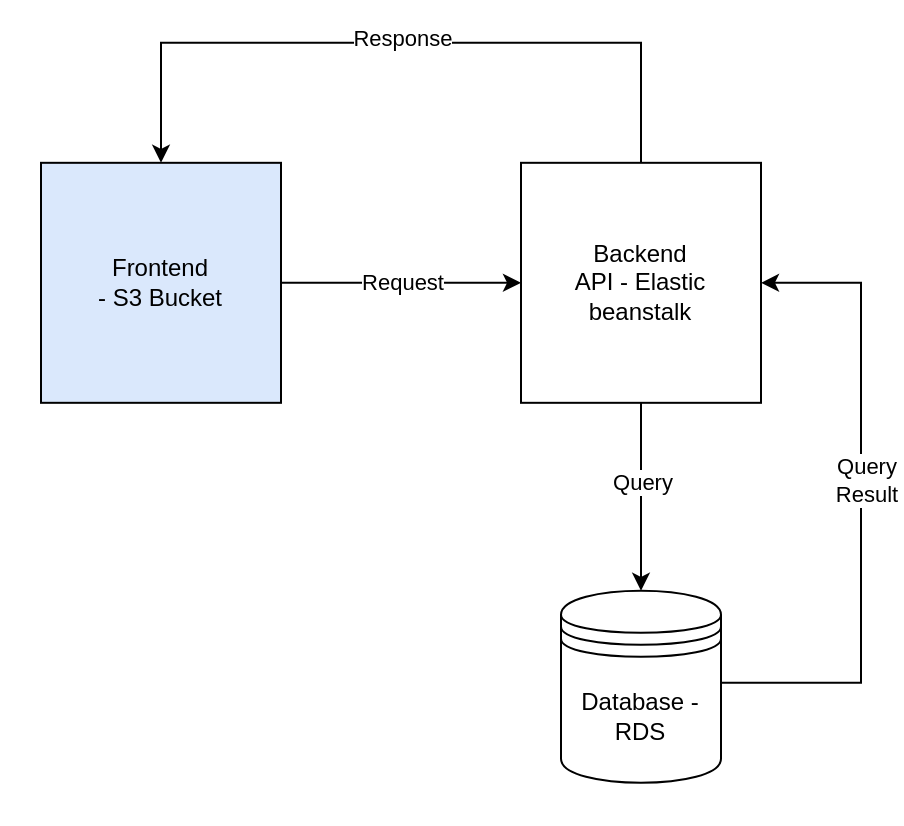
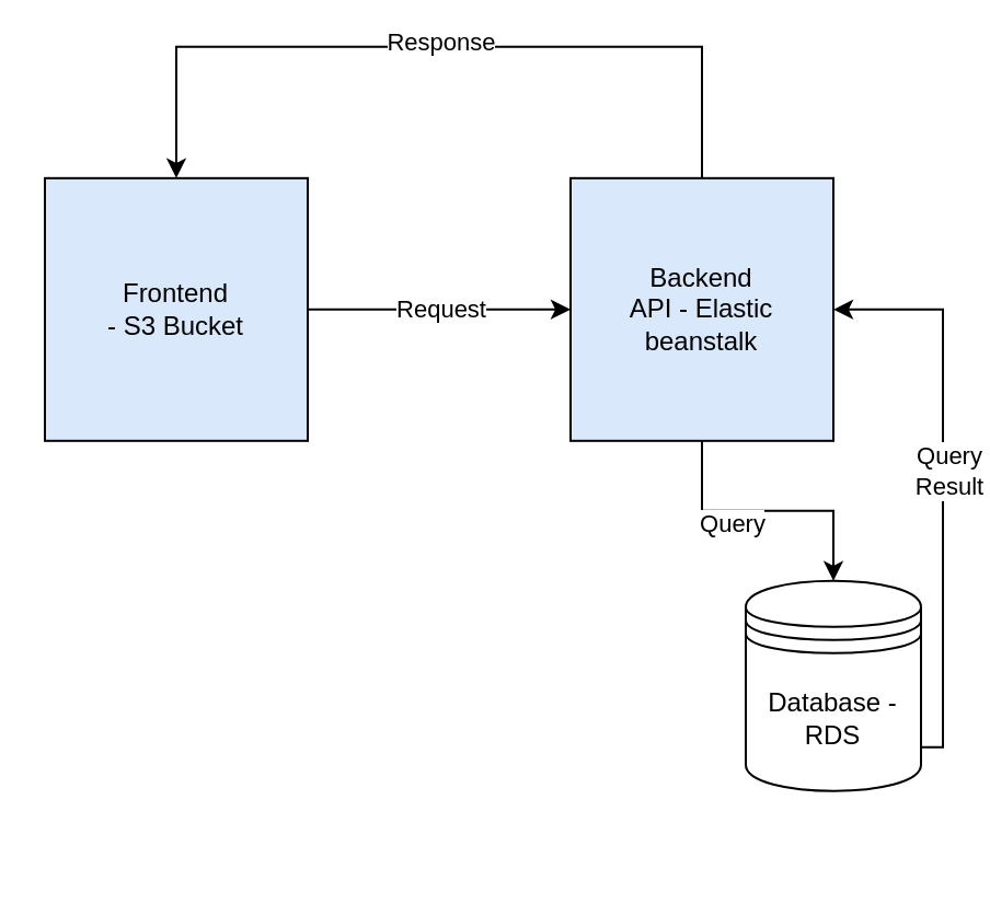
  <mxCell id="0" />
  <mxCell id="1" parent="0" />
  <mxCell id="2" style="edgeStyle=orthogonalEdgeStyle;rounded=0;orthogonalLoop=1;jettySize=auto;html=1;exitX=0.5;exitY=1;exitDx=0;exitDy=0;entryX=0.5;entryY=0;entryDx=0;entryDy=0;" edge="1" parent="1" source="6" target="12"><mxGeometry relative="1" as="geometry" /></mxCell>
  <mxCell id="3" value="Query" style="edgeLabel;html=1;align=center;verticalAlign=middle;resizable=0;points=[];" vertex="1" connectable="0" parent="2"><mxGeometry x="-0.274" relative="1" as="geometry"><mxPoint y="6" as="offset" /></mxGeometry></mxCell>
  <mxCell id="4" style="edgeStyle=orthogonalEdgeStyle;rounded=0;orthogonalLoop=1;jettySize=auto;html=1;entryX=0.5;entryY=0;entryDx=0;entryDy=0;" edge="1" parent="1" source="6" target="9"><mxGeometry relative="1" as="geometry"><Array as="points"><mxPoint x="320" y="20.91" /><mxPoint x="80" y="20.91" /></Array></mxGeometry></mxCell>
  <mxCell id="5" value="Response" style="edgeLabel;html=1;align=center;verticalAlign=middle;resizable=0;points=[];" vertex="1" connectable="0" parent="4"><mxGeometry x="-0.103" y="-2" relative="1" as="geometry"><mxPoint x="-19" as="offset" /></mxGeometry></mxCell>
- <mxCell id="6" value="Backend&lt;br&gt;API - Elastic beanstalk" style="whiteSpace=wrap;html=1;aspect=fixed;" vertex="1" parent="1"><mxGeometry x="260" y="80.91" width="120" height="120" as="geometry" /></mxCell>
+ <mxCell id="6" value="Backend&lt;br&gt;API - Elastic beanstalk" style="whiteSpace=wrap;html=1;aspect=fixed;fillColor=#dae8fc;" vertex="1" parent="1"><mxGeometry x="260" y="80.91" width="120" height="120" as="geometry" /></mxCell>
  <mxCell id="7" style="edgeStyle=orthogonalEdgeStyle;rounded=0;orthogonalLoop=1;jettySize=auto;html=1;entryX=0;entryY=0.5;entryDx=0;entryDy=0;" edge="1" parent="1" source="9" target="6"><mxGeometry relative="1" as="geometry" /></mxCell>
  <mxCell id="8" value="Request" style="edgeLabel;html=1;align=center;verticalAlign=middle;resizable=0;points=[];" vertex="1" connectable="0" parent="7"><mxGeometry x="-0.163" y="-1" relative="1" as="geometry"><mxPoint x="10" y="-1" as="offset" /></mxGeometry></mxCell>
  <mxCell id="9" value="Frontend &lt;br&gt;- S3 Bucket" style="whiteSpace=wrap;html=1;aspect=fixed;fillColor=#dae8fc;" vertex="1" parent="1"><mxGeometry x="20" y="80.91" width="120" height="120" as="geometry" /></mxCell>
  <mxCell id="10" style="edgeStyle=orthogonalEdgeStyle;rounded=0;orthogonalLoop=1;jettySize=auto;html=1;entryX=1;entryY=0.5;entryDx=0;entryDy=0;" edge="1" parent="1" source="12" target="6"><mxGeometry relative="1" as="geometry"><mxPoint x="440" y="110.91" as="targetPoint" /><Array as="points"><mxPoint x="430" y="340.91" /><mxPoint x="430" y="140.91" /></Array></mxGeometry></mxCell>
  <mxCell id="11" value="Query&lt;br&gt;Result" style="edgeLabel;html=1;align=center;verticalAlign=middle;resizable=0;points=[];" vertex="1" connectable="0" parent="10"><mxGeometry x="0.147" y="-2" relative="1" as="geometry"><mxPoint y="13" as="offset" /></mxGeometry></mxCell>
- <mxCell id="12" value="Database - RDS" style="shape=datastore;whiteSpace=wrap;html=1;" vertex="1" parent="1"><mxGeometry x="280" y="294.91" width="80" height="96" as="geometry" /></mxCell>
+ <mxCell id="12" value="Database - RDS" style="shape=datastore;whiteSpace=wrap;html=1;" vertex="1" parent="1"><mxGeometry x="340" y="264.91" width="80" height="96" as="geometry" /></mxCell>
